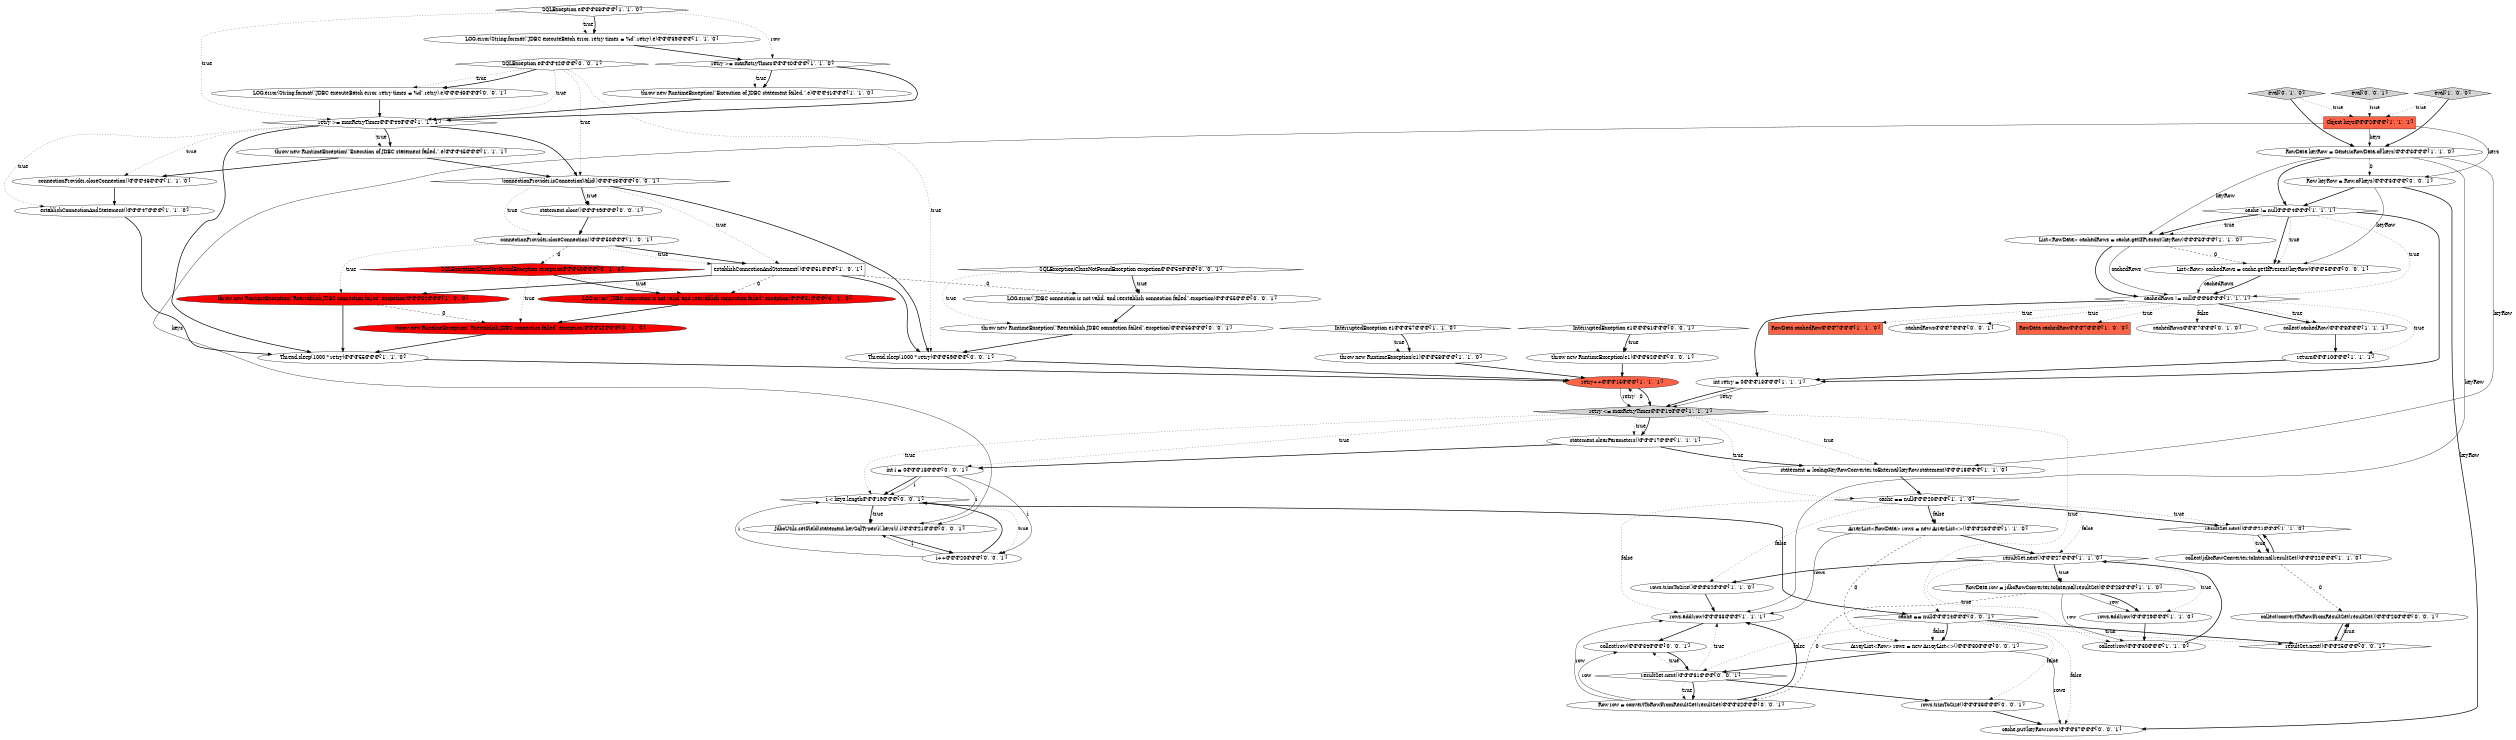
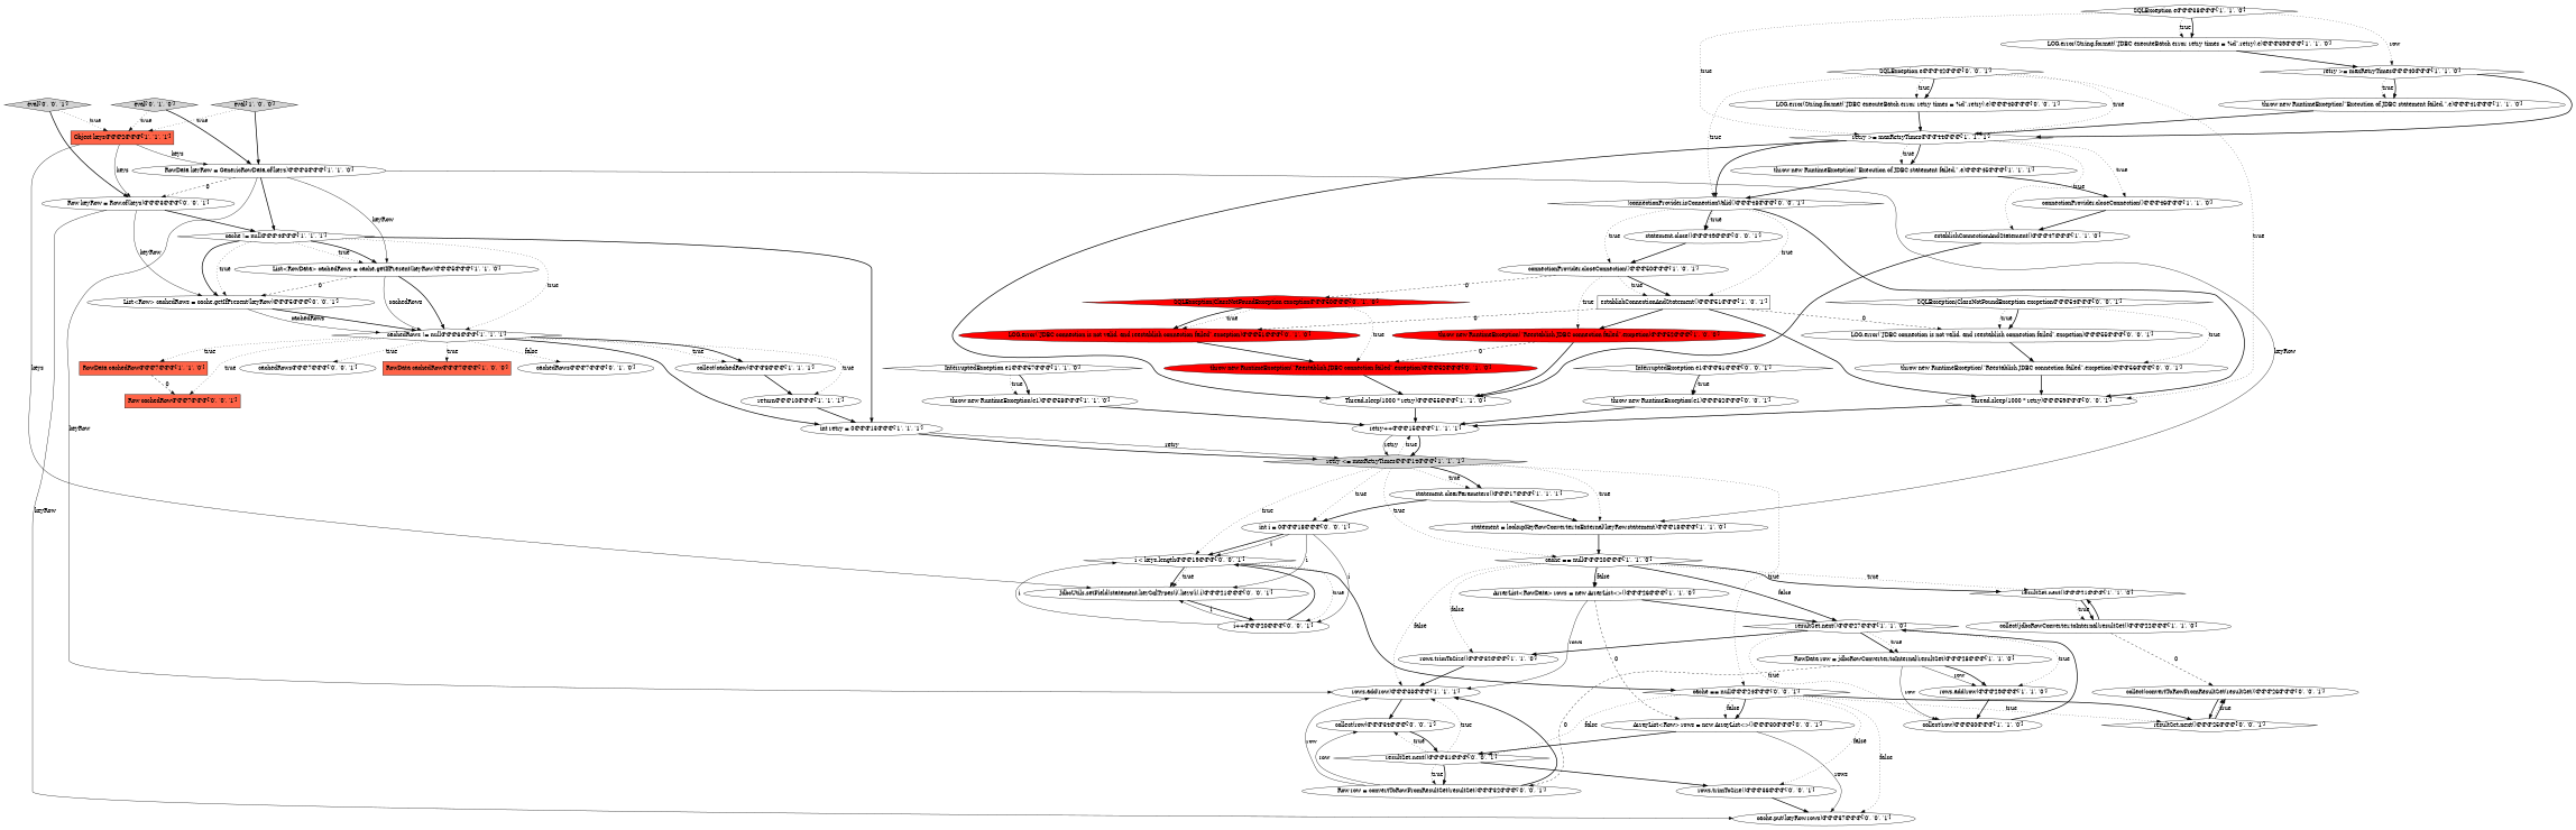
  digraph {
    fontname="DejaVu Serif"
    node [fillcolor=white fontname="DejaVu Serif" shape=ellipse style=filled]
    edge [fontname="DejaVu Serif" style=bold]
    n1 [label="LOG.error(\"JDBC connection is not valid, and reestablish connection failed\",excpetion)@@@55@@@['0', '0', '1']"]
    n2 [label="throw new RuntimeException(\"Reestablish JDBC connection failed\",excpetion)@@@56@@@['0', '0', '1']"]
    n3 [label="Thread.sleep(1000 * retry)@@@59@@@['0', '0', '1']"]
    n4 [label="cachedRows@@@7@@@['0', '0', '1']"]
    n5 [label="statement = lookupKeyRowConverter.toExternal(keyRow,statement)@@@18@@@['1', '1', '0']"]
    n6 [label="cache == null@@@20@@@['1', '1', '0']" shape=diamond]
    n7 [label="rows.add(row)@@@33@@@['1', '1', '1']"]
    n8 [label="resultSet.next()@@@21@@@['1', '1', '0']" shape=diamond]
    n9 [label="resultSet.next()@@@27@@@['1', '1', '0']" shape=diamond]
    n10 [label="rows.trimToSize()@@@32@@@['1', '1', '0']"]
    n11 [label="ArrayList<RowData> rows = new ArrayList<>()@@@26@@@['1', '1', '0']"]
    n12 [label="cache == null@@@24@@@['0', '0', '1']" shape=diamond]
    n13 [label="cache.put(keyRow,rows)@@@37@@@['0', '0', '1']"]
    n14 [label="ArrayList<Row> rows = new ArrayList<>()@@@30@@@['0', '0', '1']"]
    n15 [label="resultSet.next()@@@31@@@['0', '0', '1']" shape=diamond]
    n16 [label="rows.trimToSize()@@@36@@@['0', '0', '1']"]
    n17 [label="resultSet.next()@@@25@@@['0', '0', '1']" shape=diamond]
    n18 [label="Row row = convertToRowFromResultSet(resultSet)@@@32@@@['0', '0', '1']"]
    n19 [label="collect(row)@@@34@@@['0', '0', '1']"]
    n20 [label="collect(convertToRowFromResultSet(resultSet))@@@26@@@['0', '0', '1']"]
    n21 [fillcolor=red label="throw new RuntimeException(\"Reestablish JDBC connection failed\",exception)@@@52@@@['0', '1', '0']"]
    n22 [label="Thread.sleep(1000 * retry)@@@55@@@['1', '1', '0']"]
-   n23 [fillcolor=tomato label="retry++@@@15@@@['1', '1', '1']"]
+   n23 [label="retry++@@@15@@@['1', '1', '1']"]
    n24 [label="retry >= maxRetryTimes@@@40@@@['1', '1', '0']" shape=diamond]
    n25 [label="throw new RuntimeException(\"Execution of JDBC statement failed.\",e)@@@41@@@['1', '1', '0']"]
    n26 [label="retry >= maxRetryTimes@@@44@@@['1', '1', '1']" shape=diamond]
    n27 [label="establishConnectionAndStatement()@@@47@@@['1', '1', '0']"]
    n28 [label="!connectionProvider.isConnectionValid()@@@48@@@['0', '0', '1']" shape=diamond]
    n29 [label="connectionProvider.closeConnection()@@@46@@@['1', '1', '0']"]
    n30 [label="throw new RuntimeException(\"Execution of JDBC statement failed.\",e)@@@45@@@['1', '1', '1']"]
    n31 [fillcolor=tomato label="RowData cachedRow@@@7@@@['1', '0', '0']" shape=box]
    n32 [fillcolor=red label="SQLException|ClassNotFoundException exception@@@50@@@['0', '1', '0']" shape=diamond]
    n33 [fillcolor=red label="LOG.error(\"JDBC connection is not valid, and reestablish connection failed\",exception)@@@51@@@['0', '1', '0']"]
    n34 [fillcolor=lightgray label="eval['0', '1', '0']" shape=diamond]
    n35 [label="RowData keyRow = GenericRowData.of(keys)@@@3@@@['1', '1', '0']"]
    n36 [fillcolor=tomato label="Object keys@@@2@@@['1', '1', '1']" shape=box]
    n37 [label="Row keyRow = Row.of(keys)@@@3@@@['0', '0', '1']"]
    n38 [label="List<RowData> cachedRows = cache.getIfPresent(keyRow)@@@5@@@['1', '1', '0']"]
    n39 [label="cache != null@@@4@@@['1', '1', '1']" shape=diamond]
    n40 [label="JdbcUtils.setField(statement,keySqlTypes(i(,keys(i(,i)@@@21@@@['0', '0', '1']"]
    n41 [fillcolor=lightgray label="retry <= maxRetryTimes@@@14@@@['1', '1', '1']" shape=diamond]
    n42 [label="int i = 0@@@18@@@['0', '0', '1']"]
    n43 [label="statement.clearParameters()@@@17@@@['1', '1', '1']"]
    n44 [label="i < keys.length@@@19@@@['0', '0', '1']" shape=diamond]
    n45 [label="i++@@@20@@@['0', '0', '1']"]
    n46 [label="cachedRows != null@@@6@@@['1', '1', '1']" shape=diamond]
    n47 [label="cachedRows@@@7@@@['0', '1', '0']"]
+   n48 [fillcolor=tomato label="Row cachedRow@@@7@@@['0', '0', '1']" shape=box]
    n49 [label="return@@@10@@@['1', '1', '1']"]
    n50 [label="int retry = 0@@@13@@@['1', '1', '1']"]
    n51 [label="collect(cachedRow)@@@8@@@['1', '1', '1']"]
    n52 [fillcolor=tomato label="RowData cachedRow@@@7@@@['1', '1', '0']" shape=box]
    n53 [label="collect(jdbcRowConverter.toInternal(resultSet))@@@22@@@['1', '1', '0']"]
    n54 [label="List<Row> cachedRows = cache.getIfPresent(keyRow)@@@5@@@['0', '0', '1']"]
    n55 [label="SQLException e@@@38@@@['1', '1', '0']" shape=diamond]
    n56 [label="LOG.error(String.format(\"JDBC executeBatch error, retry times = %d\",retry),e)@@@39@@@['1', '1', '0']"]
    n57 [label="collect(row)@@@30@@@['1', '1', '0']"]
    n58 [label="RowData row = jdbcRowConverter.toInternal(resultSet)@@@28@@@['1', '1', '0']"]
    n59 [label="rows.add(row)@@@29@@@['1', '1', '0']"]
    n60 [label="statement.close()@@@49@@@['0', '0', '1']"]
    n61 [label="connectionProvider.closeConnection()@@@50@@@['1', '0', '1']"]
    n62 [label="establishConnectionAndStatement()@@@51@@@['1', '0', '1']" shape=box]
    n63 [fillcolor=red label="throw new RuntimeException(\"Reestablish JDBC connection failed\",excpetion)@@@52@@@['1', '0', '0']"]
    n64 [label="InterruptedException e1@@@61@@@['0', '0', '1']" shape=diamond]
    n65 [label="throw new RuntimeException(e1)@@@62@@@['0', '0', '1']"]
    n66 [label="InterruptedException e1@@@57@@@['1', '1', '0']" shape=diamond]
    n67 [label="throw new RuntimeException(e1)@@@58@@@['1', '1', '0']"]
    n68 [label="SQLException e@@@42@@@['0', '0', '1']" shape=diamond]
    n69 [label="LOG.error(String.format(\"JDBC executeBatch error, retry times = %d\",retry),e)@@@43@@@['0', '0', '1']"]
    n70 [fillcolor=lightgray label="eval['1', '0', '0']" shape=diamond]
    n71 [fillcolor=lightgray label="eval['0', '0', '1']" shape=diamond]
    n72 [label="SQLException|ClassNotFoundException excpetion@@@54@@@['0', '0', '1']" shape=diamond]
    n1 -> n2
    n2 -> n3
    n3 -> n23
    n5 -> n6
    n6 -> n7 [label=false style=dotted]
    n6 -> n8 [label=true style=dotted]
    n6 -> n8
-   n6 -> n9 [label=false style=dotted]
+   n6 -> n9 [label=false]
    n6 -> n10 [label=false style=dotted]
    n6 -> n11
    n6 -> n11 [label=false style=dotted]
    n7 -> n19
    n8 -> n53 [label=true style=dotted]
    n8 -> n53
    n9 -> n10
    n9 -> n57 [label=true style=dotted]
    n9 -> n58
    n9 -> n58 [label=true style=dotted]
    n9 -> n59 [label=true style=dotted]
    n10 -> n7
    n11 -> n7 [label=rows style=solid]
    n11 -> n9
    n11 -> n14 [label=0 style=dashed]
    n12 -> n13 [label=false style=dotted]
    n12 -> n14
    n12 -> n14 [label=false style=dotted]
    n12 -> n15 [label=false style=dotted]
    n12 -> n16 [label=false style=dotted]
    n12 -> n17
    n12 -> n17 [label=true style=dotted]
    n14 -> n13 [label=rows style=solid]
    n14 -> n15
    n15 -> n7 [label=true style=dotted]
    n15 -> n16
    n15 -> n18
    n15 -> n18 [label=true style=dotted]
    n15 -> n19 [label=true style=dotted]
    n16 -> n13
    n17 -> n20 [label=true style=dotted]
    n17 -> n20
    n18 -> n7
    n18 -> n7 [label=row style=solid]
    n18 -> n19 [label=row style=solid]
    n19 -> n15
    n20 -> n17
    n21 -> n22
    n22 -> n23
    n23 -> n41
    n23 -> n41 [label=retry style=solid]
    n24 -> n25
    n24 -> n25 [label=true style=dotted]
    n24 -> n26
    n25 -> n26
    n26 -> n22
    n26 -> n27 [label=true style=dotted]
    n26 -> n28
    n26 -> n29 [label=true style=dotted]
    n26 -> n30
    n26 -> n30 [label=true style=dotted]
    n27 -> n22
    n28 -> n3
    n28 -> n60
    n28 -> n60 [label=true style=dotted]
    n28 -> n61 [label=true style=dotted]
    n28 -> n62 [label=true style=dotted]
    n29 -> n27
    n30 -> n28
    n30 -> n29
    n32 -> n21 [label=true style=dotted]
    n32 -> n33 [label=true style=dotted]
    n32 -> n33
    n33 -> n21
    n34 -> n35
    n34 -> n36 [label=true style=dotted]
    n35 -> n5 [label=keyRow style=solid]
    n35 -> n7 [label=keyRow style=solid]
    n35 -> n37 [label=0 style=dashed]
    n35 -> n38 [label=keyRow style=solid]
    n35 -> n39
    n36 -> n35 [label=keys style=solid]
    n36 -> n37 [label=keys style=solid]
    n36 -> n40 [label=keys style=solid]
-   n37 -> n13 [label=keyRow]
+   n37 -> n13 [label=keyRow style=solid]
    n37 -> n39
    n37 -> n54 [label=keyRow style=solid]
    n38 -> n46
    n38 -> n46 [label=cachedRows style=solid]
    n38 -> n54 [label=0 style=dashed]
    n39 -> n38 [label=true style=dotted]
    n39 -> n38
    n39 -> n46 [label=true style=dotted]
    n39 -> n50
    n39 -> n54
    n39 -> n54 [label=true style=dotted]
    n40 -> n45
    n41 -> n5 [label=true style=dotted]
    n41 -> n6 [label=true style=dotted]
    n41 -> n12 [label=true style=dotted]
-   n41 -> n23 [label=0 style=dotted]
+   n41 -> n23 [label=true style=dotted]
    n41 -> n42 [label=true style=dotted]
    n41 -> n43 [label=true style=dotted]
    n41 -> n43
    n41 -> n44 [label=true style=dotted]
    n42 -> n40 [label=i style=solid]
    n42 -> n44
    n42 -> n44 [label=i style=solid]
    n42 -> n45 [label=i style=solid]
    n43 -> n5
    n43 -> n42
    n44 -> n12
    n44 -> n40
    n44 -> n40 [label=true style=dotted]
    n44 -> n45 [label=true style=dotted]
    n45 -> n40 [label=i style=solid]
    n45 -> n44
    n45 -> n44 [label=i style=solid]
    n46 -> n4 [label=true style=dotted]
    n46 -> n31 [label=true style=dotted]
    n46 -> n47 [label=false style=dotted]
+   n46 -> n48 [label=true style=dotted]
    n46 -> n49 [label=true style=dotted]
    n46 -> n50
    n46 -> n51
    n46 -> n51 [label=true style=dotted]
    n46 -> n52 [label=true style=dotted]
    n49 -> n50
    n50 -> n41
    n50 -> n41 [label=retry style=solid]
    n51 -> n49
+   n52 -> n48 [label=0 style=dashed]
    n53 -> n8
    n53 -> n20 [label=0 style=dashed]
    n54 -> n46
    n54 -> n46 [label=cachedRows style=solid]
    n55 -> n24 [label=row style=dotted]
    n55 -> n26 [label=true style=dotted]
    n55 -> n56
    n55 -> n56 [label=true style=dotted]
    n56 -> n24
    n57 -> n9
    n58 -> n18 [label=0 style=dashed]
    n58 -> n57 [label=row style=solid]
    n58 -> n59 [label=row style=solid]
    n58 -> n59
    n59 -> n57
    n60 -> n61
    n61 -> n32 [label=0 style=dashed]
    n61 -> n62
    n61 -> n62 [label=true style=dotted]
    n61 -> n63 [label=true style=dotted]
    n62 -> n1 [label=0 style=dashed]
    n62 -> n3
    n62 -> n33 [label=0 style=dashed]
    n62 -> n63
    n63 -> n21 [label=0 style=dashed]
    n63 -> n22
    n64 -> n65 [label=true style=dotted]
    n64 -> n65
    n65 -> n23
    n66 -> n67
    n66 -> n67 [label=true style=dotted]
    n67 -> n23
    n68 -> n3 [label=true style=dotted]
    n68 -> n26 [label=true style=dotted]
    n68 -> n28 [label=true style=dotted]
    n68 -> n69 [label=true style=dotted]
    n68 -> n69
    n69 -> n26
    n70 -> n35
    n70 -> n36 [label=true style=dotted]
    n71 -> n36 [label=true style=dotted]
+   n71 -> n37
    n72 -> n1
    n72 -> n1 [label=true style=dotted]
    n72 -> n2 [label=true style=dotted]
  }
